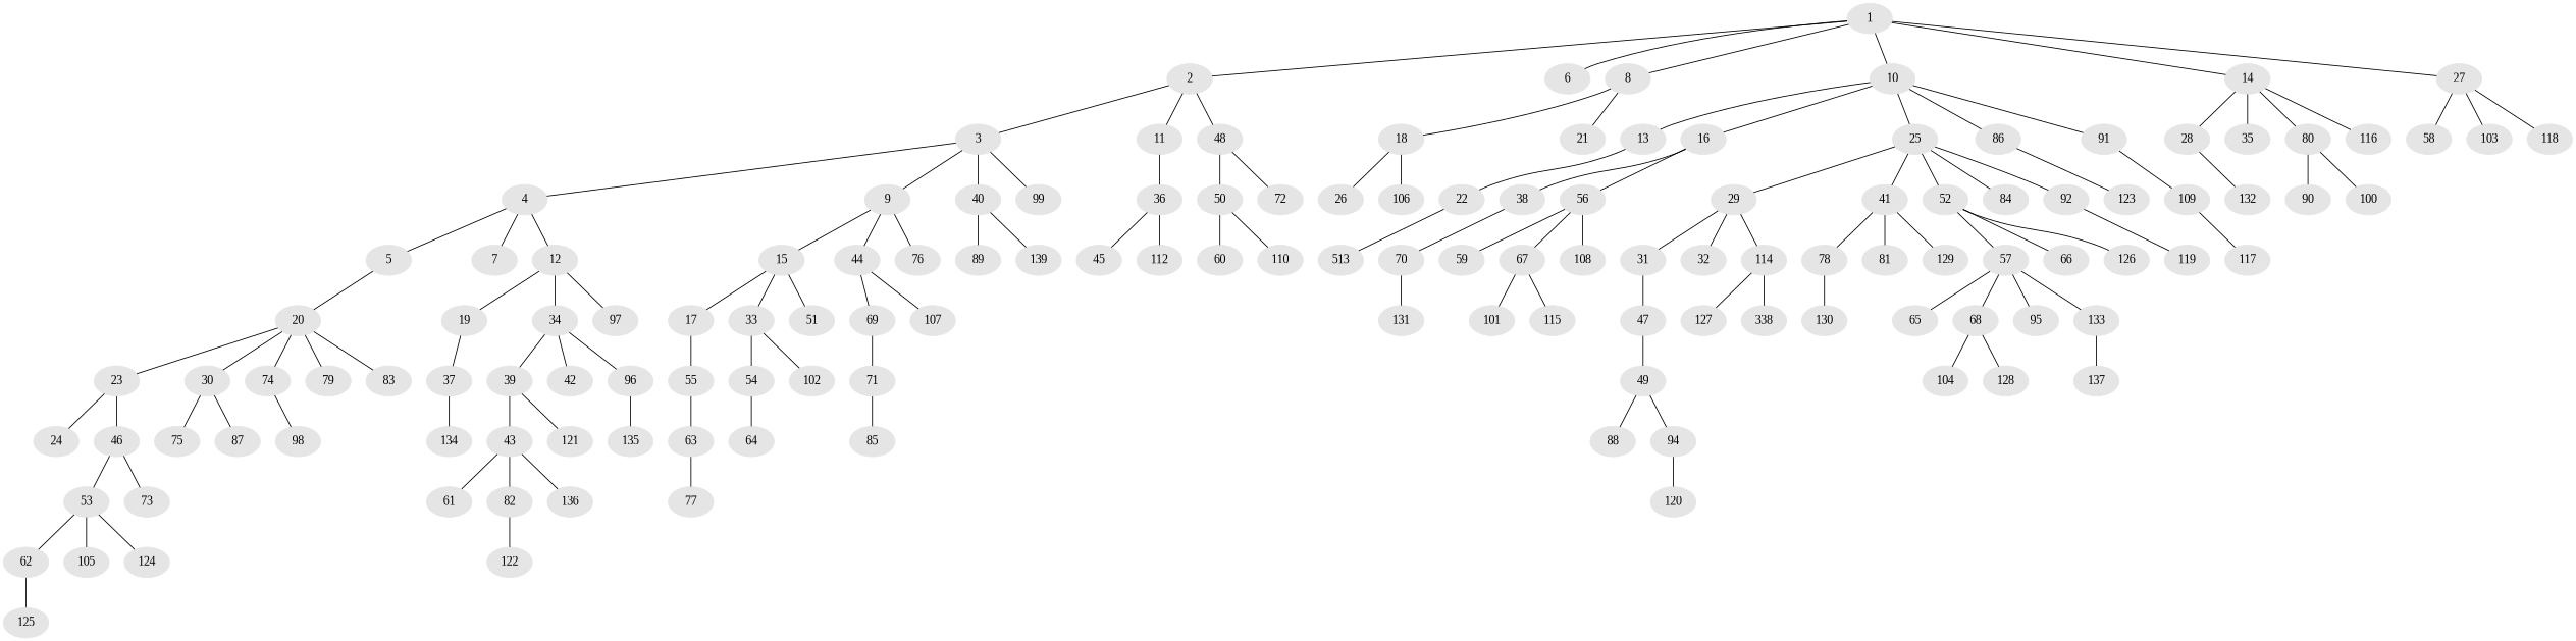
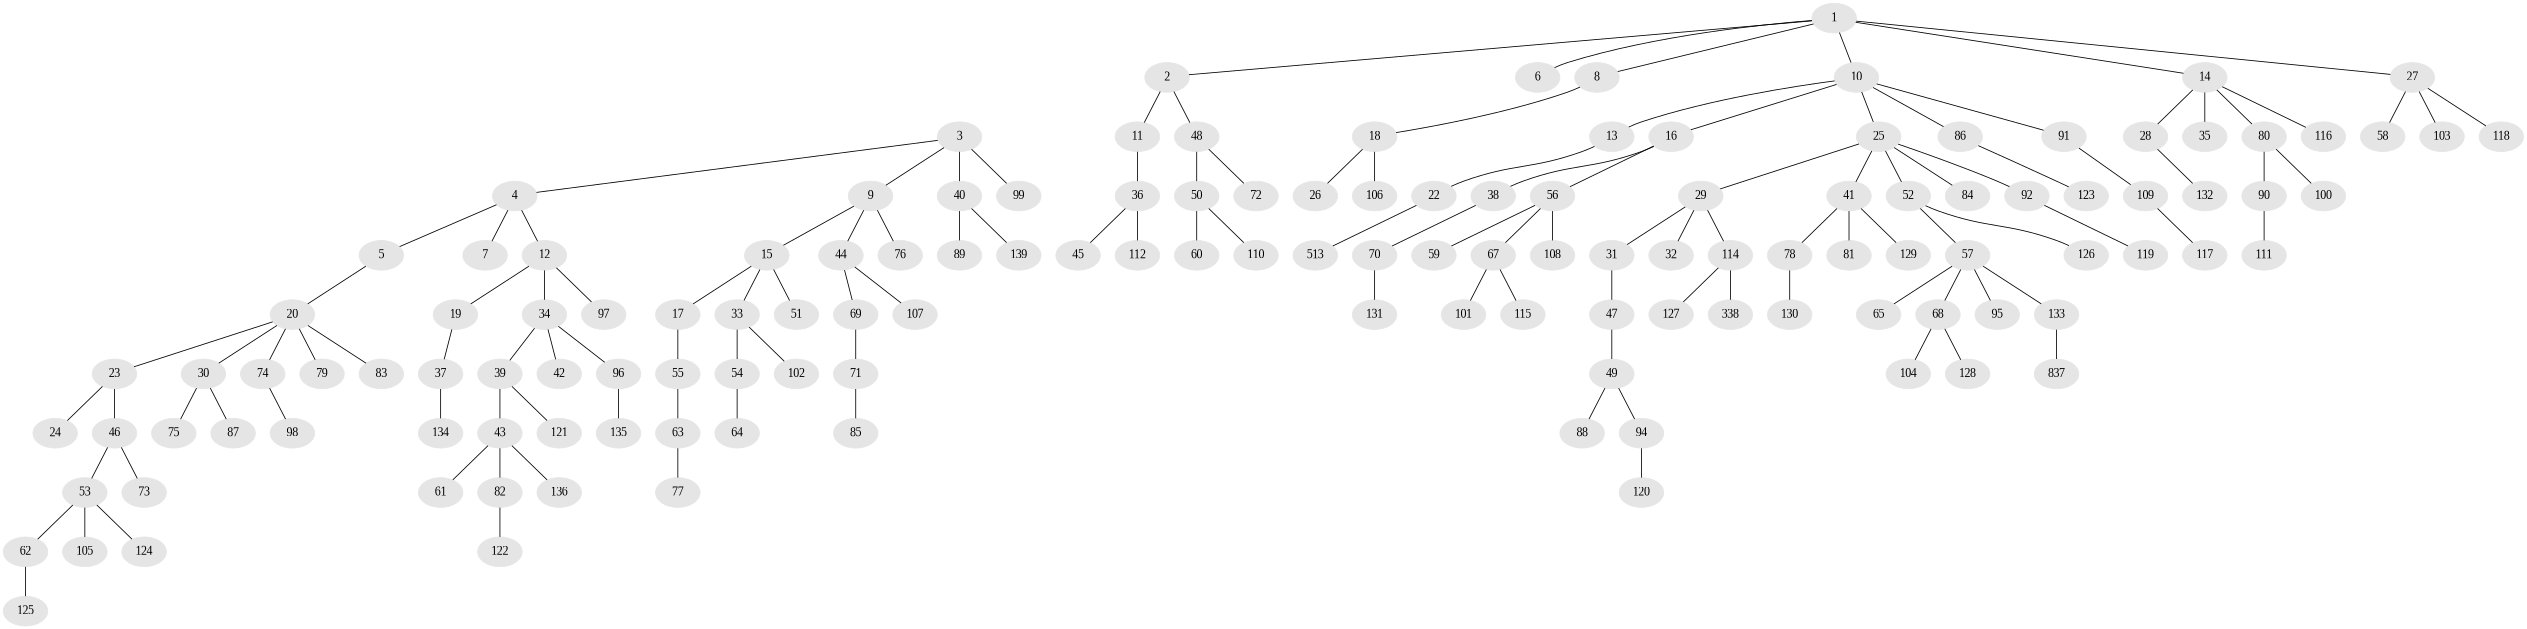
  graph {
    fontname="Liberation Serif"
    node [color=gray90 fontname="Liberation Serif" style=filled]
    edge [fontname="Liberation Serif"]
    1
    2
    6
    8
    10
    14
    27
    3
    11
    48
    18
-   21
    13
    16
    25
    86
    91
    28
    35
    80
    116
    58
    103
    118
    4
    9
    40
    99
    36
    50
    72
    5
    7
    12
    15
    44
    76
    89
    139
    20
    19
    34
    97
    23
    30
    74
    79
    83
    26
    106
    17
    33
    51
    69
    107
    22
    38
    56
    29
    41
    52
    84
    92
    123
    109
    45
    112
    37
    39
    42
    96
    n72 [label=513]
    132
    90
    100
    55
    54
    102
    70
    59
    67
    108
    63
    134
    24
    46
    75
    87
    98
    53
    73
    31
    32
    114
    78
    81
    129
    57
-   66
    126
    119
    47
    127
    n104 [label=338]
    49
    131
    64
    43
    121
    135
    61
    82
    136
    130
    122
    71
    62
    105
    124
    88
    94
    60
    110
    120
    65
    68
    95
    133
    125
    77
    101
    115
    104
    128
-   137
+   137 [label=837]
    85
+   111
    117
    1 -- 2
    1 -- 6
    1 -- 8
    1 -- 10
    1 -- 14
    1 -- 27
-   2 -- 3
    2 -- 11
    2 -- 48
    8 -- 18
-   8 -- 21
    10 -- 13
    10 -- 16
    10 -- 25
    10 -- 86
    10 -- 91
    14 -- 28
    14 -- 35
    14 -- 80
    14 -- 116
    27 -- 58
    27 -- 103
    27 -- 118
    3 -- 4
    3 -- 9
    3 -- 40
    3 -- 99
    11 -- 36
    48 -- 50
    48 -- 72
    18 -- 26
    18 -- 106
    13 -- 22
    16 -- 38
    16 -- 56
    25 -- 29
    25 -- 41
    25 -- 52
    25 -- 84
    25 -- 92
    86 -- 123
    91 -- 109
    28 -- 132
    80 -- 90
    80 -- 100
    4 -- 5
    4 -- 7
    4 -- 12
    9 -- 15
    9 -- 44
    9 -- 76
    40 -- 89
    40 -- 139
    36 -- 45
    36 -- 112
    50 -- 60
    50 -- 110
    5 -- 20
    12 -- 19
    12 -- 34
    12 -- 97
    15 -- 17
    15 -- 33
    15 -- 51
    44 -- 69
    44 -- 107
    20 -- 23
    20 -- 30
    20 -- 74
    20 -- 79
    20 -- 83
    19 -- 37
    34 -- 39
    34 -- 42
    34 -- 96
    23 -- 24
    23 -- 46
    30 -- 75
    30 -- 87
    74 -- 98
    17 -- 55
    33 -- 54
    33 -- 102
    69 -- 71
    22 -- n72
    38 -- 70
    56 -- 59
    56 -- 67
    56 -- 108
    29 -- 31
    29 -- 32
    29 -- 114
    41 -- 78
    41 -- 81
    41 -- 129
    52 -- 57
-   52 -- 66
    52 -- 126
    92 -- 119
    109 -- 117
    37 -- 134
    39 -- 43
    39 -- 121
    96 -- 135
+   90 -- 111
    55 -- 63
    54 -- 64
    70 -- 131
    67 -- 101
    67 -- 115
    63 -- 77
    46 -- 53
    46 -- 73
    53 -- 62
    53 -- 105
    53 -- 124
    31 -- 47
    114 -- 127
    114 -- n104
    78 -- 130
    57 -- 65
    57 -- 68
    57 -- 95
    57 -- 133
    47 -- 49
    49 -- 88
    49 -- 94
    43 -- 61
    43 -- 82
    43 -- 136
    82 -- 122
    71 -- 85
    62 -- 125
    94 -- 120
    68 -- 104
    68 -- 128
    133 -- 137
  }
